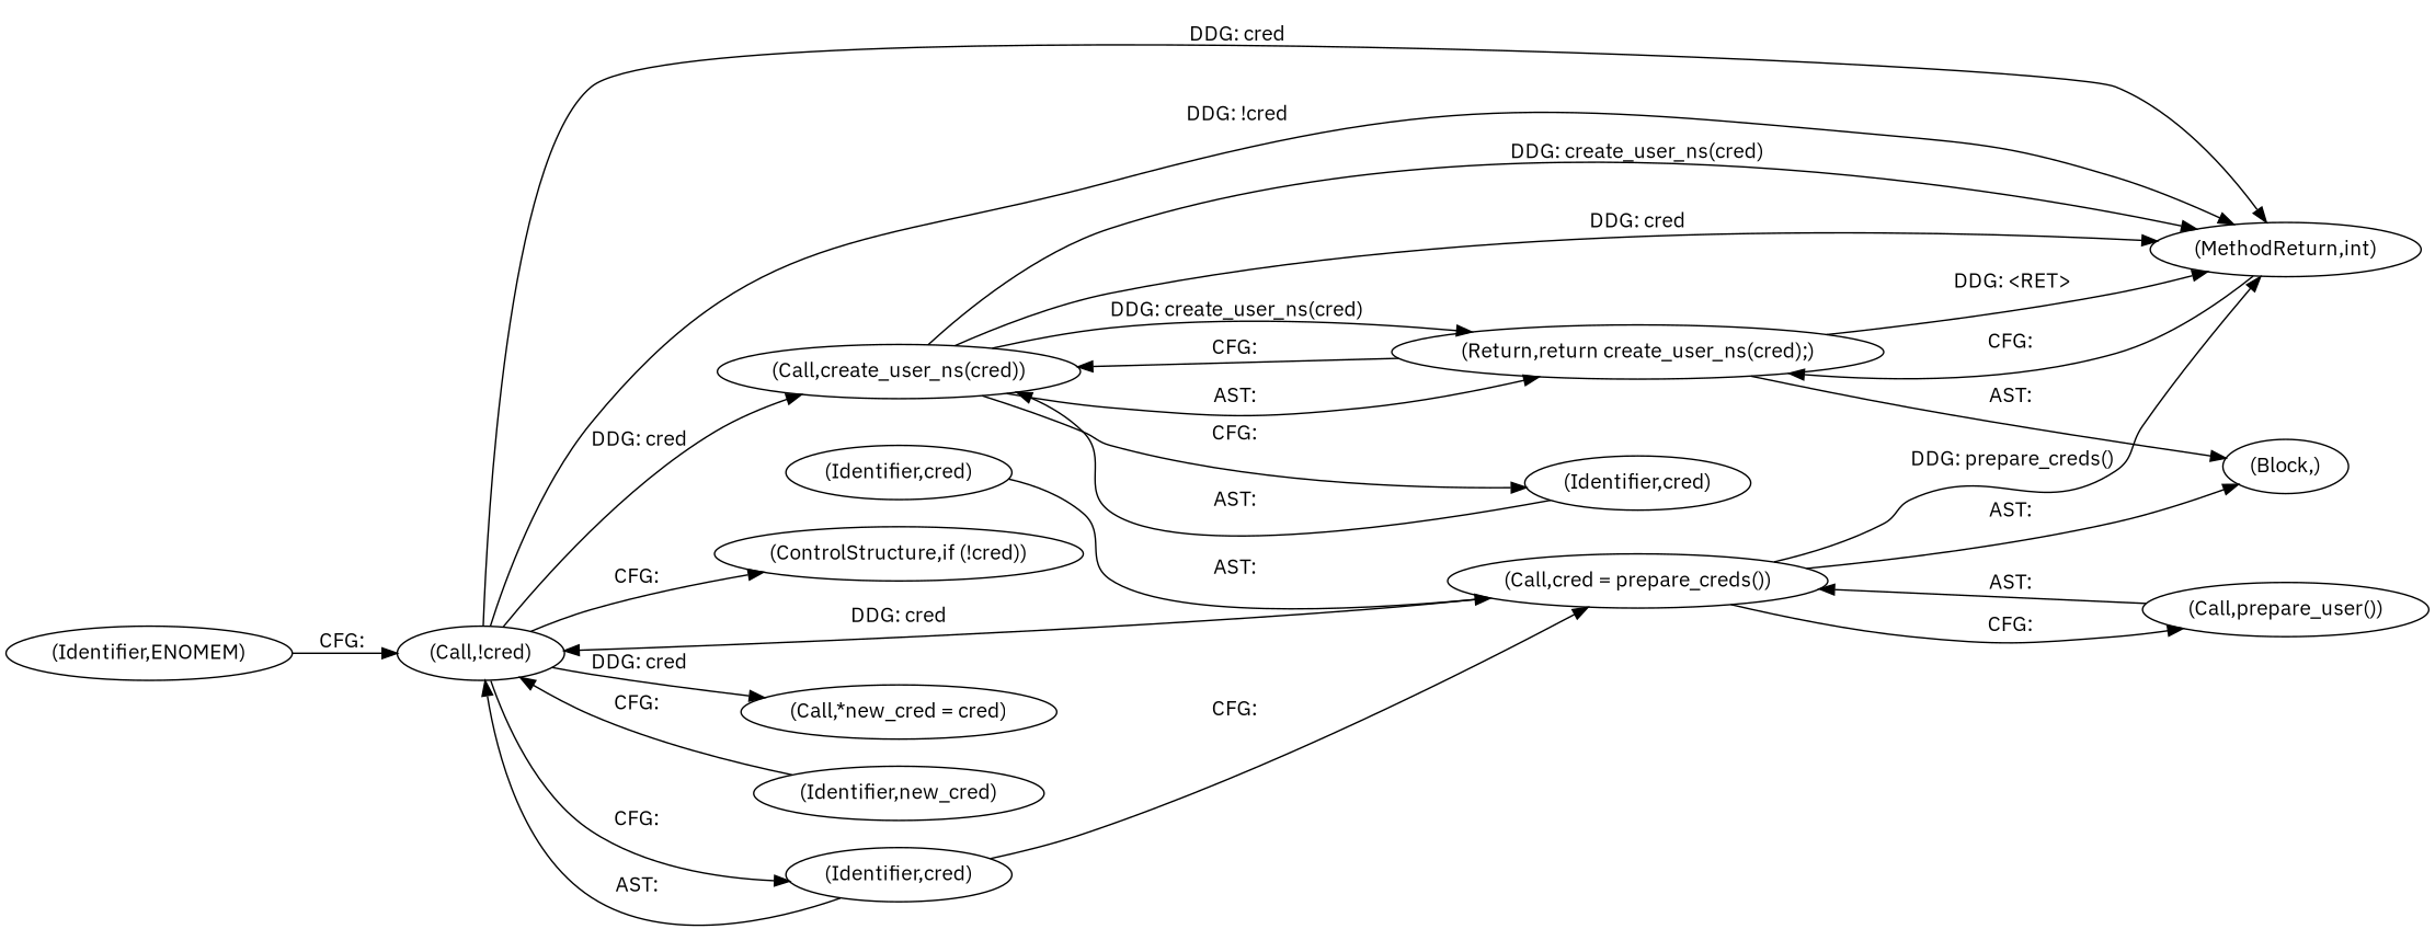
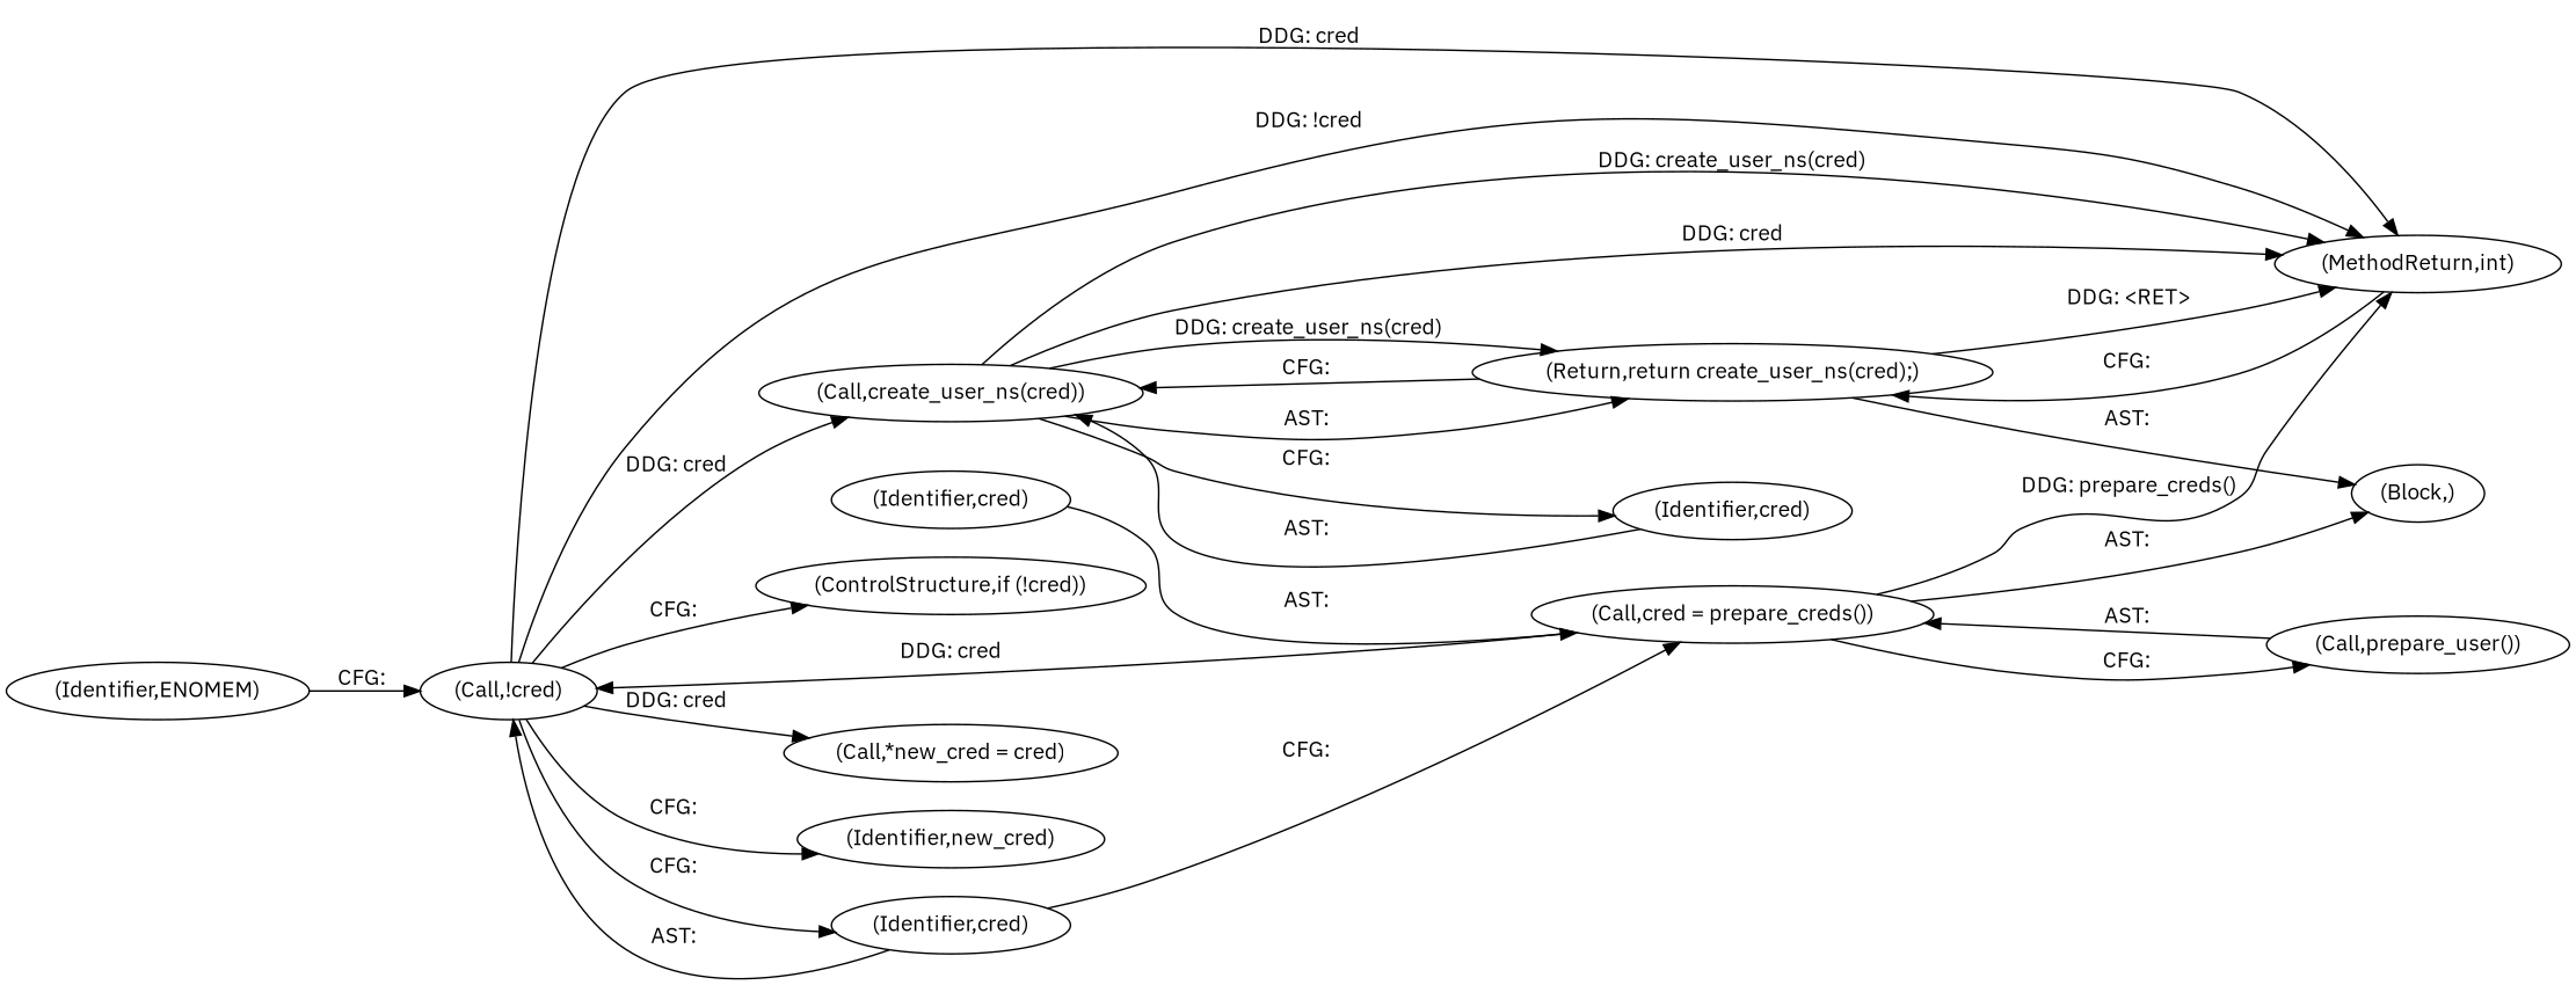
  digraph {
    fontname="IBM Plex Sans"
    rankdir=LR
    node [fontname="IBM Plex Sans"]
    edge [fontname="IBM Plex Sans"]
    n1 [label="(Call,create_user_ns(cred))"]
    n2 [label="(Return,return create_user_ns(cred);)"]
    n3 [label="(Identifier,cred)"]
    n4 [label="(MethodReturn,int)"]
    n5 [label="(Block,)"]
    n6 [label="(Call,!cred)"]
    n7 [label="(ControlStructure,if (!cred))"]
    n8 [label="(Identifier,cred)"]
    n9 [label="(Call,*new_cred = cred)"]
    n10 [label="(Call,cred = prepare_creds())"]
    n11 [label="(Call,prepare_user())"]
    n12 [label="(Identifier,new_cred)"]
    n13 [label="(Identifier,cred)"]
    n14 [label="(Identifier,ENOMEM)"]
    n1 -> n2 [label="AST: "]
    n1 -> n2 [label="DDG: create_user_ns(cred)"]
    n1 -> n3 [label="CFG: "]
    n1 -> n4 [label="DDG: create_user_ns(cred)"]
    n1 -> n4 [label="DDG: cred"]
    n2 -> n1 [label="CFG: "]
    n2 -> n4 [label="DDG: <RET>"]
    n2 -> n5 [label="AST: "]
    n3 -> n1 [label="AST: "]
    n4 -> n2 [label="CFG: "]
    n6 -> n1 [label="DDG: cred"]
    n6 -> n4 [label="DDG: cred"]
    n6 -> n4 [label="DDG: !cred"]
    n6 -> n7 [label="CFG: "]
    n6 -> n8 [label="CFG: "]
    n6 -> n9 [label="DDG: cred"]
    n8 -> n6 [label="AST: "]
    n8 -> n10 [label="CFG: "]
    n10 -> n4 [label="DDG: prepare_creds()"]
    n10 -> n5 [label="AST: "]
    n10 -> n6 [label="DDG: cred"]
    n10 -> n11 [label="CFG: "]
    n11 -> n10 [label="AST: "]
-   n12 -> n6 [label="CFG: "]
+   n6 -> n12 [label="CFG: "]
    n13 -> n10 [label="AST: "]
    n14 -> n6 [label="CFG: "]
  }
